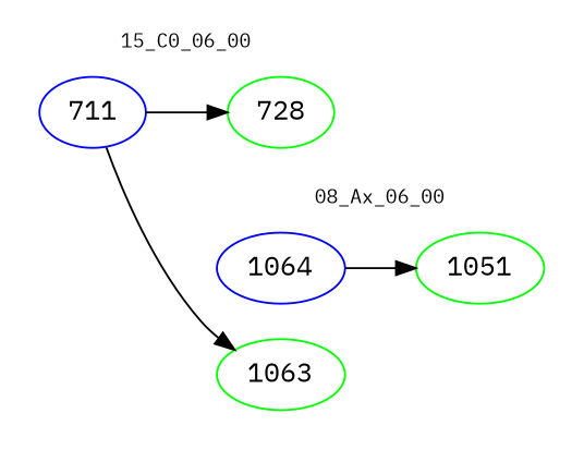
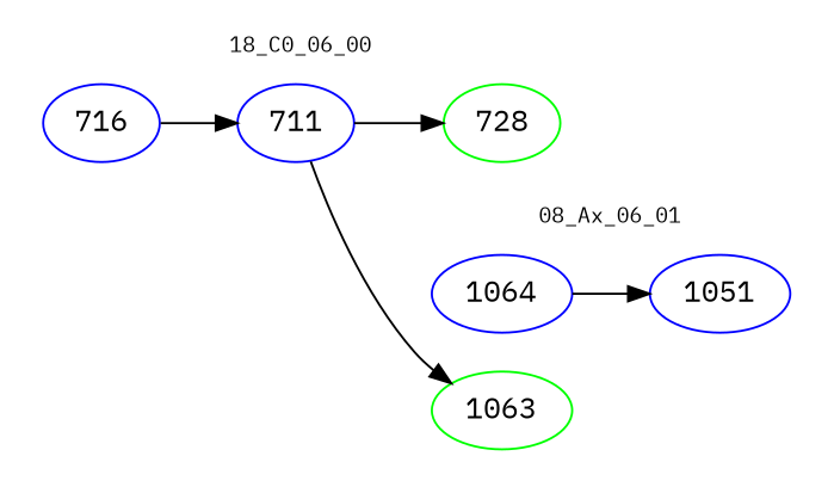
  digraph {
    fontname="IBM Plex Mono"
    rankdir=LR
    node [color=blue fontname="IBM Plex Mono"]
    edge [color=black fontname="IBM Plex Mono"]
    n1 [label=1064]
-   n2 [color=green label=1051]
+   n2 [label=1051]
    n3 [color=green label=1063]
+   n4 [label=716]
    n5 [label=711]
    n6 [color=green label=728]
    subgraph cluster_1 {
      color=white
      fontsize=10
-     label="08_Ax_06_00"
+     label="08_Ax_06_01"
      n1
      n2
      n3
    }
    subgraph cluster_2 {
      color=white
      fontsize=10
-     label="15_C0_06_00"
+     label="18_C0_06_00"
+     n4
      n5
      n6
    }
    n1 -> n2
+   n4 -> n5
    n5 -> n3
    n5 -> n6
  }
